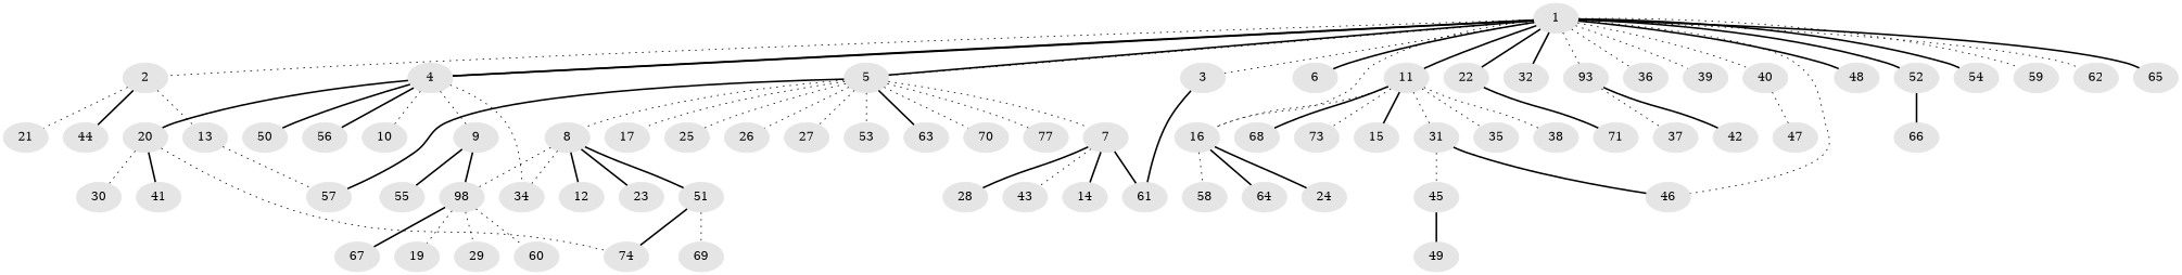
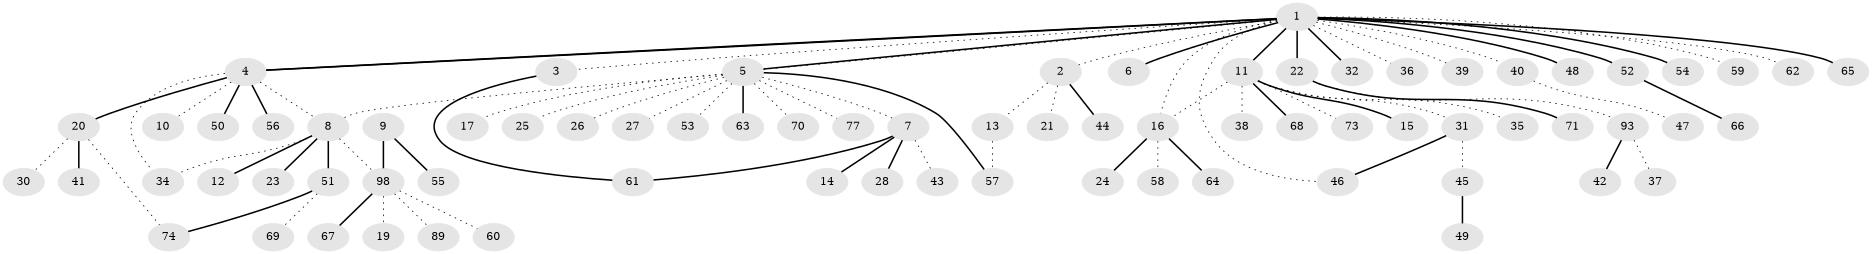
  graph {
    node [color=gray90 style=filled]
    edge [style=dotted]
    1
    2
    3
    4
    5
    6
    11
    16
    22
    32
    n11 [label=93]
    36
    39
    40
    46
    48
    52
    54
    59
    62
    65
    13
    21
    44
    61
    9
    10
    20
    34
    50
    56
    7
    8
    17
    25
    26
    27
    53
    57
    63
    70
    n42 [label=77]
    15
    31
    35
    38
    68
    73
    24
    58
    64
    71
    37
    42
    47
    66
    n57 [label=98]
    55
    30
    41
    74
    14
    28
    43
    12
    23
    51
    19
-   29
+   29 [label=89]
    60
    67
    69
    45
    49
    1 -- 2
    1 -- 3
    1 -- 4 [style=bold]
    1 -- 4 [style=bold]
    1 -- 5 [style=bold]
    1 -- 5
    1 -- 6 [style=bold]
    1 -- 11 [style=bold]
    1 -- 16
    1 -- 22 [style=bold]
    1 -- 32 [style=bold]
-   1 -- n11
+   22 -- n11
    1 -- 36
    1 -- 39
    1 -- 40
    1 -- 46
    1 -- 48 [style=bold]
    1 -- 52 [style=bold]
    1 -- 54 [style=bold]
    1 -- 59
    1 -- 62
    1 -- 65 [style=bold]
    2 -- 13
    2 -- 21
    2 -- 44 [style=bold]
    3 -- 61 [style=bold]
-   4 -- 9
+   4 -- 8
    4 -- 10
    4 -- 20 [style=bold]
    4 -- 34
    4 -- 50 [style=bold]
    4 -- 56 [style=bold]
    5 -- 7
    5 -- 8
    5 -- 17
    5 -- 25
    5 -- 26
    5 -- 27
    5 -- 53
    5 -- 57 [style=bold]
    5 -- 63 [style=bold]
    5 -- 70
    5 -- n42
    11 -- 16
    11 -- 15 [style=bold]
    11 -- 31
    11 -- 35
    11 -- 38
    11 -- 68 [style=bold]
    11 -- 73
    16 -- 24 [style=bold]
    16 -- 58
    16 -- 64 [style=bold]
    22 -- 71 [style=bold]
    n11 -- 37
    n11 -- 42 [style=bold]
    40 -- 47
    52 -- 66 [style=bold]
    13 -- 57
    9 -- n57 [style=bold]
    9 -- 55 [style=bold]
    20 -- 30
    20 -- 41 [style=bold]
    20 -- 74
    7 -- 61 [style=bold]
    7 -- 14 [style=bold]
    7 -- 28 [style=bold]
    7 -- 43
    8 -- 34
    8 -- n57
    8 -- 12 [style=bold]
    8 -- 23 [style=bold]
    8 -- 51 [style=bold]
    31 -- 46 [style=bold]
    31 -- 45
    n57 -- 19
    n57 -- 29
    n57 -- 60
    n57 -- 67 [style=bold]
    51 -- 74 [style=bold]
    51 -- 69
    45 -- 49 [style=bold]
  }
